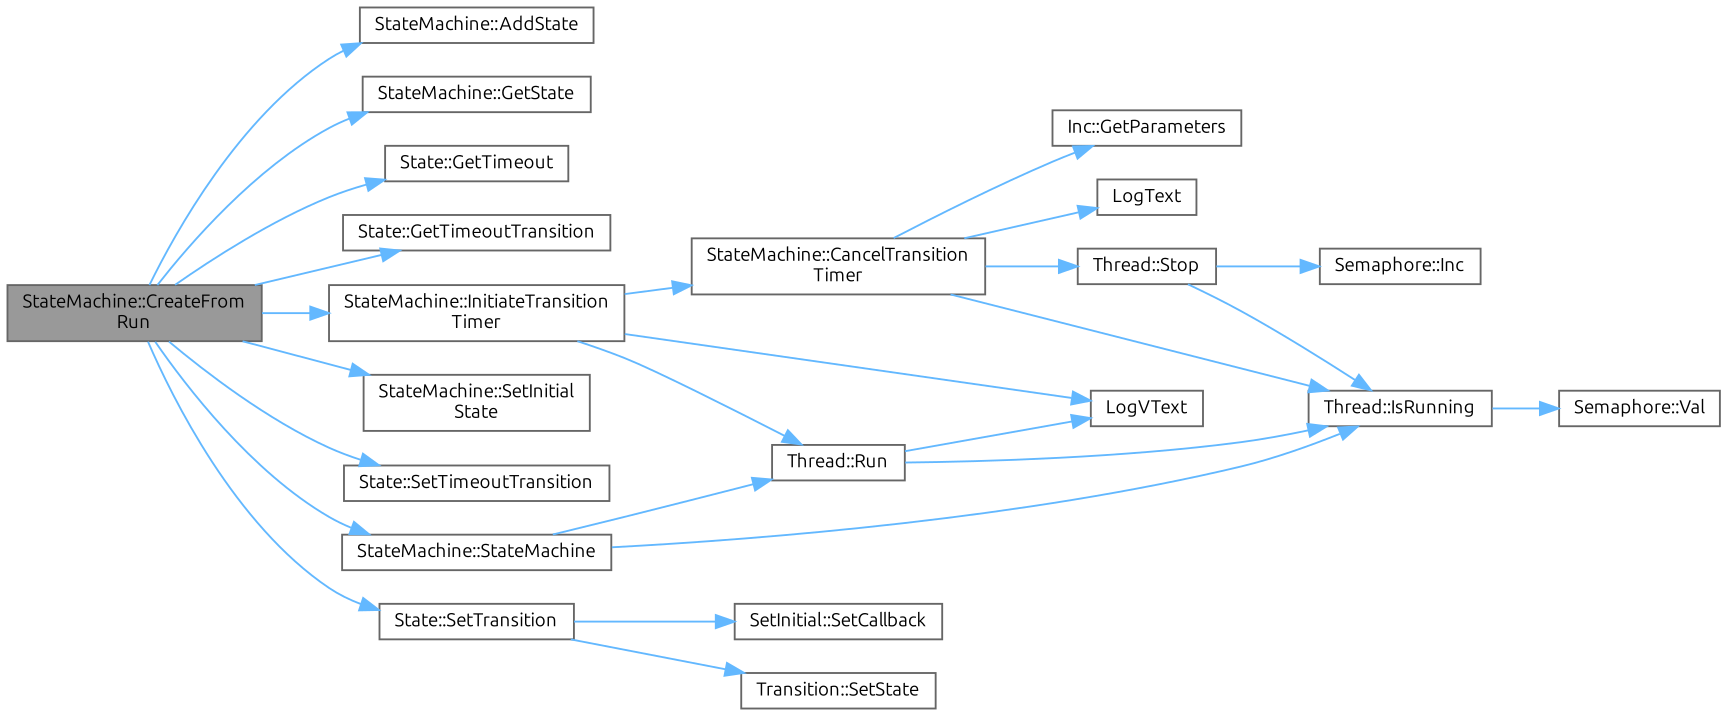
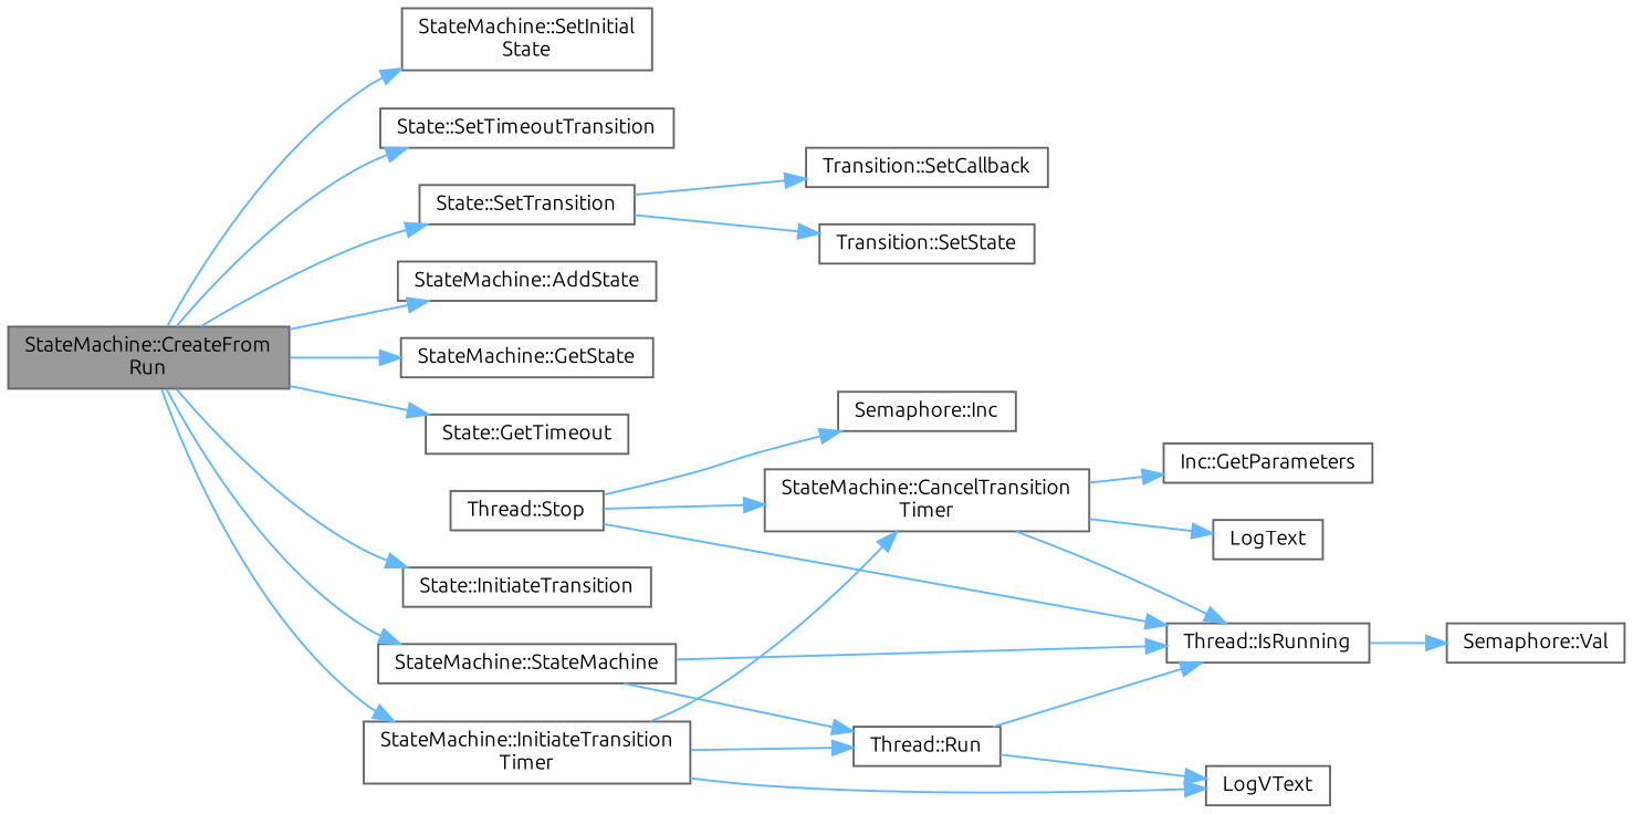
  digraph {
    fontname=Ubuntu
    rankdir=LR
    node [color=grey40 fillcolor=white fontname=Ubuntu fontsize=10 shape=box style=filled]
    edge [color=steelblue1 fontname=Ubuntu fontsize=10 labelfontname=Helvetica labelfontsize=10 style=solid]
    n1 [color=gray40 fillcolor=grey60 fontcolor=black height=0.2 label="StateMachine::CreateFrom\lRun" width=0.4]
    n2 [height=0.2 label="StateMachine::AddState" width=0.4]
    n3 [height=0.2 label="StateMachine::GetState" width=0.4]
    n4 [height=0.2 label="State::GetTimeout" width=0.4]
-   n5 [height=0.2 label="State::GetTimeoutTransition" width=0.4]
+   n5 [height=0.2 label="State::InitiateTransition" width=0.4]
    n6 [height=0.2 label="StateMachine::InitiateTransition\lTimer" width=0.4]
    n7 [height=0.2 label="StateMachine::SetInitial\lState" width=0.4]
    n8 [height=0.2 label="State::SetTimeoutTransition" width=0.4]
    n9 [height=0.2 label="State::SetTransition" width=0.4]
    n10 [height=0.2 label="StateMachine::StateMachine" width=0.4]
    n11 [height=0.2 label="StateMachine::CancelTransition\lTimer" width=0.4]
    n12 [height=0.2 label=LogVText width=0.4]
    n13 [height=0.2 label="Thread::Run" width=0.4]
-   n14 [height=0.2 label="SetInitial::SetCallback" width=0.4]
+   n14 [height=0.2 label="Transition::SetCallback" width=0.4]
    n15 [height=0.2 label="Transition::SetState" width=0.4]
    n16 [height=0.2 label="Thread::IsRunning" width=0.4]
    n17 [height=0.2 label="Inc::GetParameters" width=0.4]
    n18 [height=0.2 label=LogText width=0.4]
    n19 [height=0.2 label="Thread::Stop" width=0.4]
    n20 [height=0.2 label="Semaphore::Val" width=0.4]
    n21 [height=0.2 label="Semaphore::Inc" width=0.4]
    n1 -> n2
    n1 -> n3
    n1 -> n4
    n1 -> n5
    n1 -> n6
    n1 -> n7
    n1 -> n8
    n1 -> n9
    n1 -> n10
    n6 -> n11
    n6 -> n12
    n6 -> n13
    n9 -> n14
    n9 -> n15
    n10 -> n13
    n10 -> n16
    n11 -> n16
    n11 -> n17
    n11 -> n18
-   n11 -> n19
+   n19 -> n11
    n13 -> n12
    n13 -> n16
    n16 -> n20
    n19 -> n16
    n19 -> n21
  }
